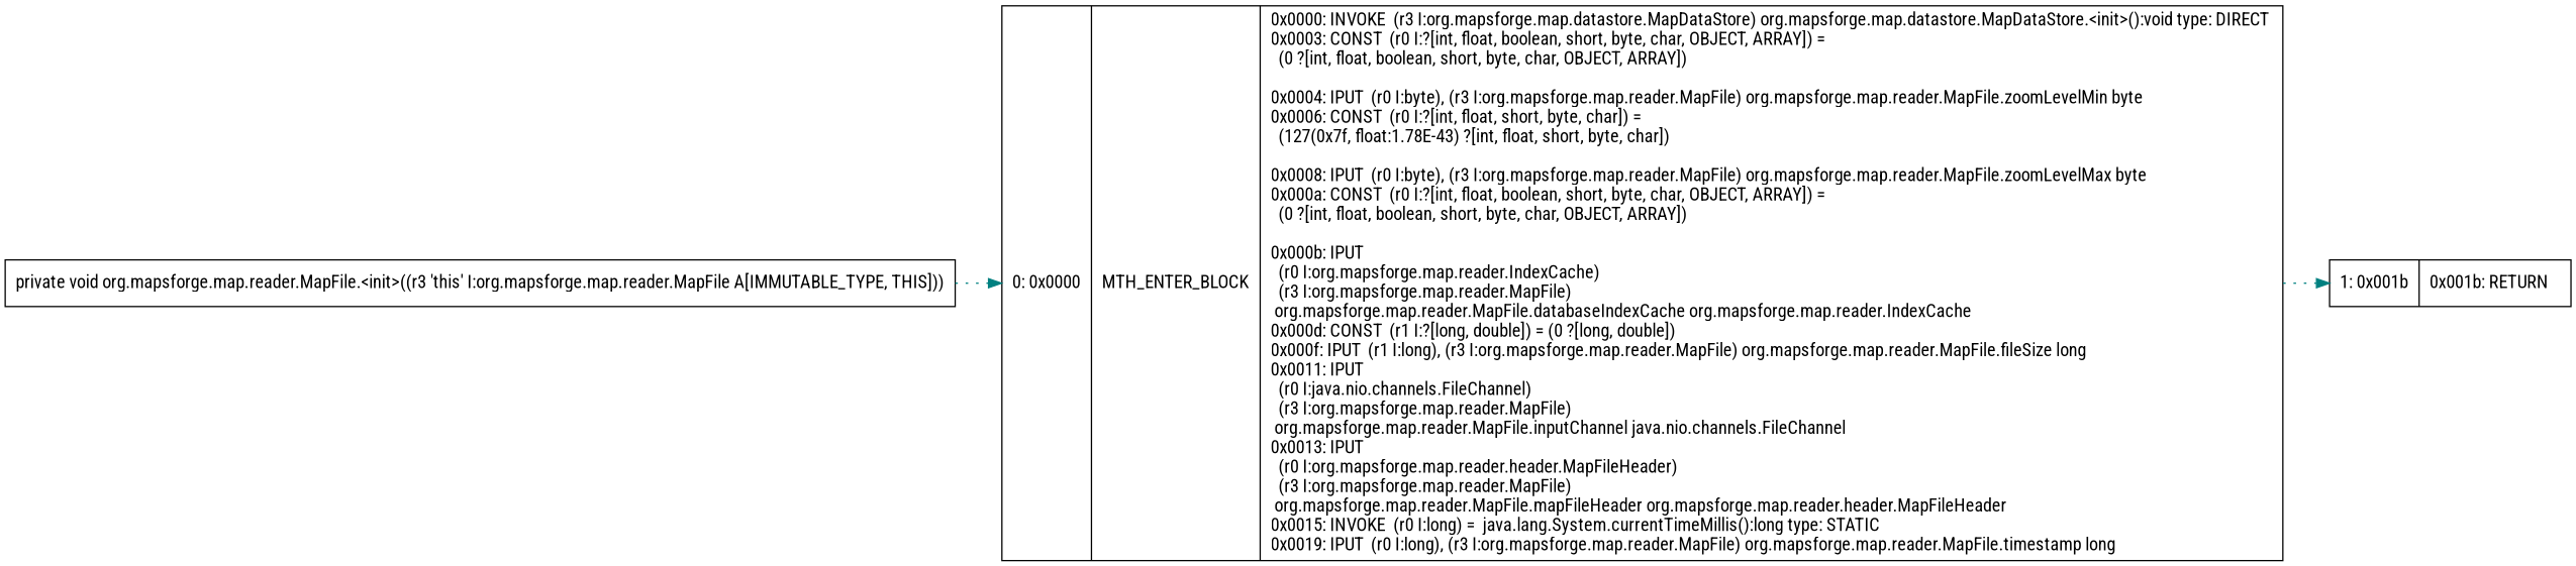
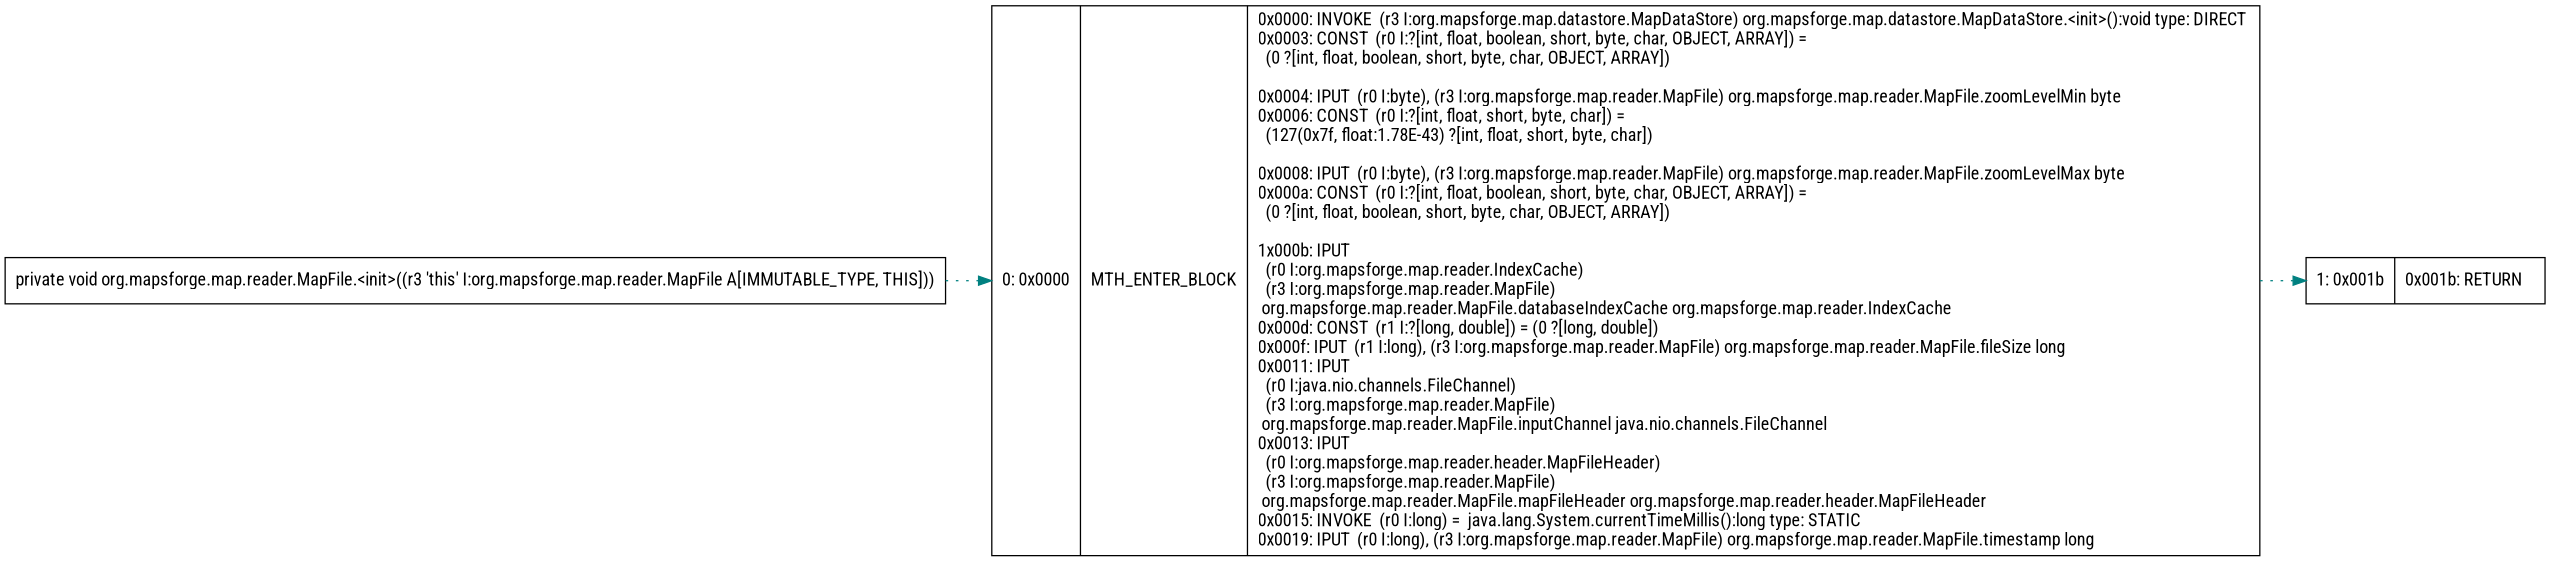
  digraph {
    rankdir=LR
    fontname="Roboto Condensed"
    node [shape=record fontname="Roboto Condensed"]
    edge [color=teal style=dotted fontname="Roboto Condensed"]
-   n1 [label="{0\:\ 0x0000|MTH_ENTER_BLOCK\l|0x0000: INVOKE  (r3 I:org.mapsforge.map.datastore.MapDataStore) org.mapsforge.map.datastore.MapDataStore.\<init\>():void type: DIRECT \l0x0003: CONST  (r0 I:?[int, float, boolean, short, byte, char, OBJECT, ARRAY]) = \l  (0 ?[int, float, boolean, short, byte, char, OBJECT, ARRAY])\l \l0x0004: IPUT  (r0 I:byte), (r3 I:org.mapsforge.map.reader.MapFile) org.mapsforge.map.reader.MapFile.zoomLevelMin byte \l0x0006: CONST  (r0 I:?[int, float, short, byte, char]) = \l  (127(0x7f, float:1.78E\-43) ?[int, float, short, byte, char])\l \l0x0008: IPUT  (r0 I:byte), (r3 I:org.mapsforge.map.reader.MapFile) org.mapsforge.map.reader.MapFile.zoomLevelMax byte \l0x000a: CONST  (r0 I:?[int, float, boolean, short, byte, char, OBJECT, ARRAY]) = \l  (0 ?[int, float, boolean, short, byte, char, OBJECT, ARRAY])\l \l0x000b: IPUT  \l  (r0 I:org.mapsforge.map.reader.IndexCache)\l  (r3 I:org.mapsforge.map.reader.MapFile)\l org.mapsforge.map.reader.MapFile.databaseIndexCache org.mapsforge.map.reader.IndexCache \l0x000d: CONST  (r1 I:?[long, double]) = (0 ?[long, double]) \l0x000f: IPUT  (r1 I:long), (r3 I:org.mapsforge.map.reader.MapFile) org.mapsforge.map.reader.MapFile.fileSize long \l0x0011: IPUT  \l  (r0 I:java.nio.channels.FileChannel)\l  (r3 I:org.mapsforge.map.reader.MapFile)\l org.mapsforge.map.reader.MapFile.inputChannel java.nio.channels.FileChannel \l0x0013: IPUT  \l  (r0 I:org.mapsforge.map.reader.header.MapFileHeader)\l  (r3 I:org.mapsforge.map.reader.MapFile)\l org.mapsforge.map.reader.MapFile.mapFileHeader org.mapsforge.map.reader.header.MapFileHeader \l0x0015: INVOKE  (r0 I:long) =  java.lang.System.currentTimeMillis():long type: STATIC \l0x0019: IPUT  (r0 I:long), (r3 I:org.mapsforge.map.reader.MapFile) org.mapsforge.map.reader.MapFile.timestamp long \l}"]
+   n1 [label="{0\:\ 0x0000|MTH_ENTER_BLOCK\l|0x0000: INVOKE  (r3 I:org.mapsforge.map.datastore.MapDataStore) org.mapsforge.map.datastore.MapDataStore.\<init\>():void type: DIRECT \l0x0003: CONST  (r0 I:?[int, float, boolean, short, byte, char, OBJECT, ARRAY]) = \l  (0 ?[int, float, boolean, short, byte, char, OBJECT, ARRAY])\l \l0x0004: IPUT  (r0 I:byte), (r3 I:org.mapsforge.map.reader.MapFile) org.mapsforge.map.reader.MapFile.zoomLevelMin byte \l0x0006: CONST  (r0 I:?[int, float, short, byte, char]) = \l  (127(0x7f, float:1.78E\-43) ?[int, float, short, byte, char])\l \l0x0008: IPUT  (r0 I:byte), (r3 I:org.mapsforge.map.reader.MapFile) org.mapsforge.map.reader.MapFile.zoomLevelMax byte \l0x000a: CONST  (r0 I:?[int, float, boolean, short, byte, char, OBJECT, ARRAY]) = \l  (0 ?[int, float, boolean, short, byte, char, OBJECT, ARRAY])\l \l1x000b: IPUT  \l  (r0 I:org.mapsforge.map.reader.IndexCache)\l  (r3 I:org.mapsforge.map.reader.MapFile)\l org.mapsforge.map.reader.MapFile.databaseIndexCache org.mapsforge.map.reader.IndexCache \l0x000d: CONST  (r1 I:?[long, double]) = (0 ?[long, double]) \l0x000f: IPUT  (r1 I:long), (r3 I:org.mapsforge.map.reader.MapFile) org.mapsforge.map.reader.MapFile.fileSize long \l0x0011: IPUT  \l  (r0 I:java.nio.channels.FileChannel)\l  (r3 I:org.mapsforge.map.reader.MapFile)\l org.mapsforge.map.reader.MapFile.inputChannel java.nio.channels.FileChannel \l0x0013: IPUT  \l  (r0 I:org.mapsforge.map.reader.header.MapFileHeader)\l  (r3 I:org.mapsforge.map.reader.MapFile)\l org.mapsforge.map.reader.MapFile.mapFileHeader org.mapsforge.map.reader.header.MapFileHeader \l0x0015: INVOKE  (r0 I:long) =  java.lang.System.currentTimeMillis():long type: STATIC \l0x0019: IPUT  (r0 I:long), (r3 I:org.mapsforge.map.reader.MapFile) org.mapsforge.map.reader.MapFile.timestamp long \l}"]
    n2 [label="{1\:\ 0x001b|0x001b: RETURN   \l}"]
    n3 [label="{private void org.mapsforge.map.reader.MapFile.\<init\>((r3 'this' I:org.mapsforge.map.reader.MapFile A[IMMUTABLE_TYPE, THIS])) }"]
    n1 -> n2
    n3 -> n1
  }
